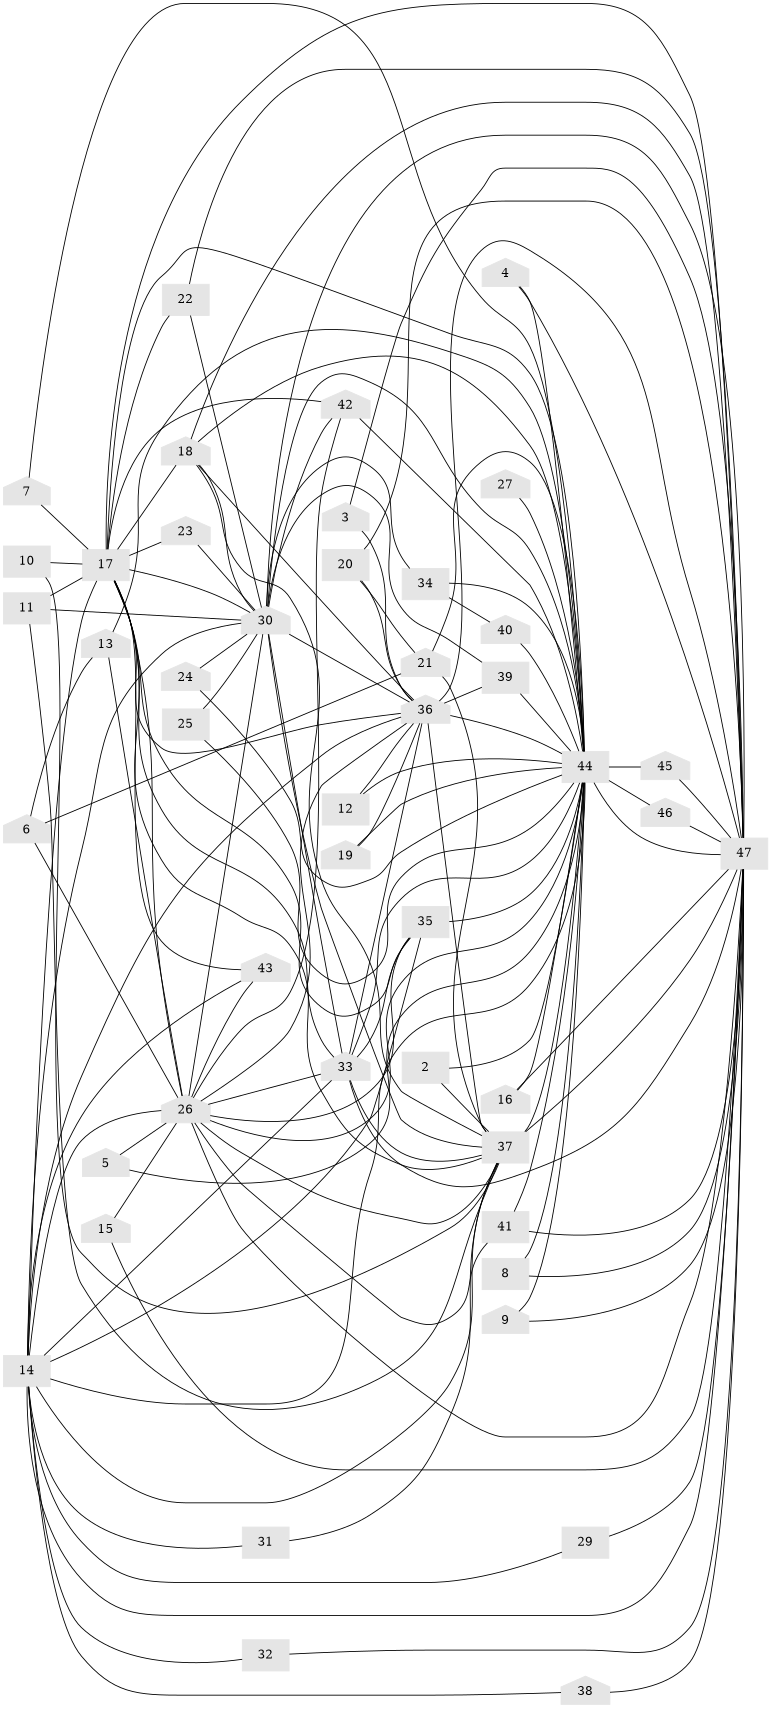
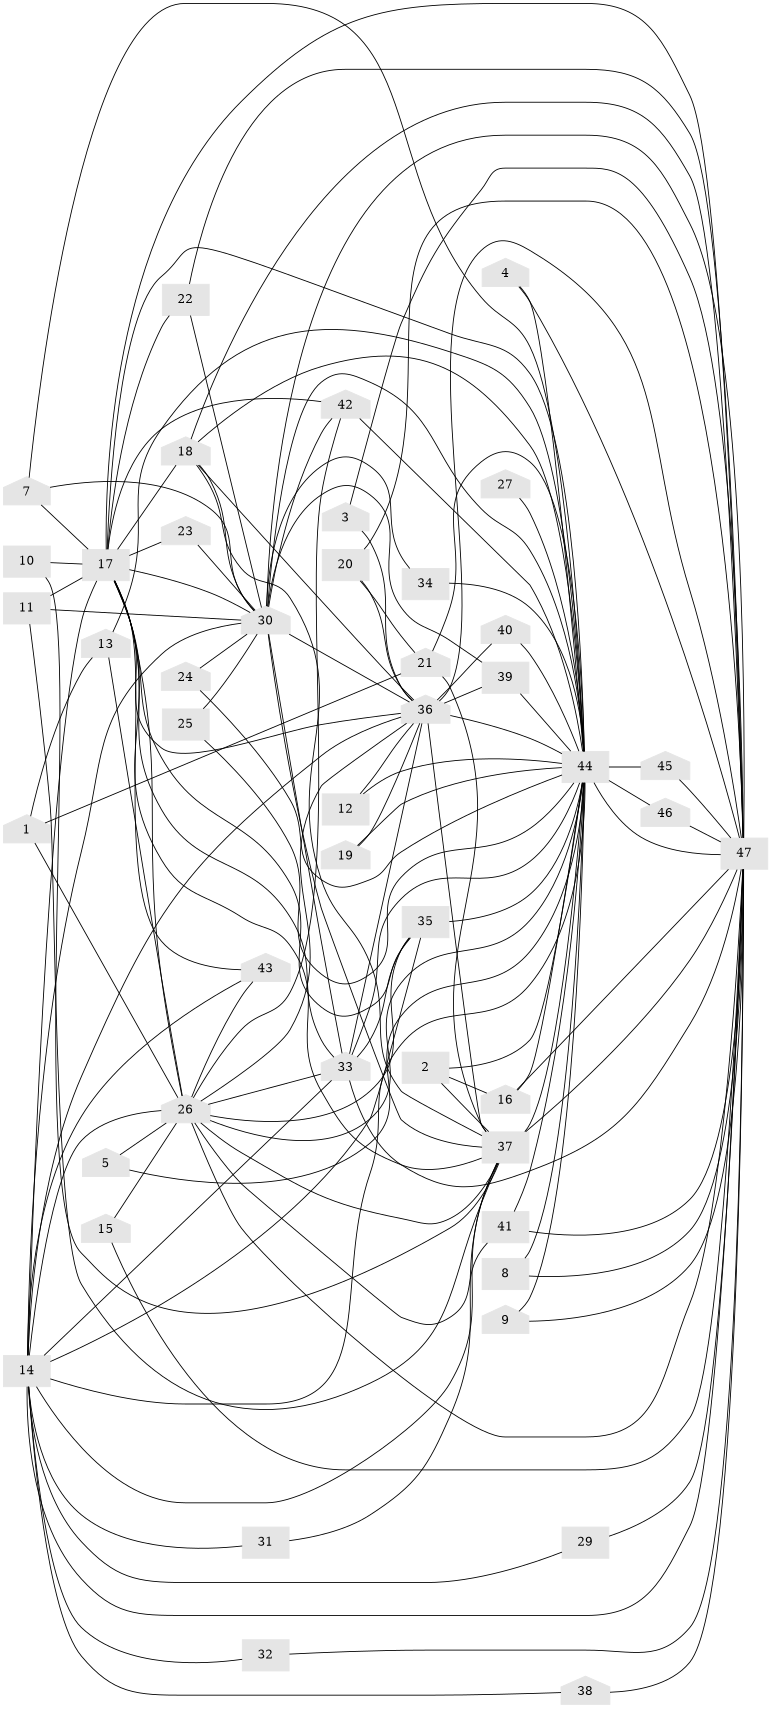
  graph {
    rankdir=LR
    node [color=gray90 shape=house style=filled]
    edge [weight=1.0]
    14 [shape=box]
    17 [shape=box]
    37 [shape=box]
    44 [shape=box]
    36
    47 [shape=box]
    26
    30
    29 [shape=box]
    31 [shape=box]
    32 [shape=box]
    33
    35 [shape=box]
    38
    43
    18
    22 [shape=box]
    23
    42
    2 [shape=box]
    16
    45
    46
    3
    39 [shape=box]
    40
    4
    5
    41 [shape=box]
-   6
+   6 [label=1]
    13
    21
    7
    8 [shape=box]
    9
    10 [shape=box]
    11 [shape=box]
    34 [shape=box]
    12 [shape=box]
    15
    19
    20 [shape=box]
    24
    25 [shape=box]
    27
    14 -- 17
    14 -- 37
    14 -- 44 [weight=2.0]
    14 -- 36
    14 -- 47
    14 -- 26 [weight=2.0]
    14 -- 30 [weight=2.0]
    14 -- 29
    14 -- 31
    14 -- 32
    14 -- 33
    14 -- 35
    14 -- 38
    14 -- 43
    17 -- 37
    17 -- 44 [weight=3.0]
    17 -- 36 [weight=2.0]
    17 -- 47
    17 -- 26 [weight=2.0]
    17 -- 30 [weight=2.0]
    17 -- 33
    17 -- 35
    17 -- 43
    17 -- 18
    17 -- 22
    17 -- 23
    17 -- 42
    37 -- 44 [weight=2.0]
    37 -- 47
    44 -- 47 [weight=3.0]
    44 -- 45
    44 -- 46
    36 -- 37
    36 -- 44 [weight=3.0]
    36 -- 47
    36 -- 39
-   34 -- 40
+   36 -- 40
    26 -- 37
    26 -- 44 [weight=2.0]
    26 -- 36
    26 -- 47 [weight=2.0]
-   26 -- 30
+   7 -- 30
    26 -- 33
    26 -- 35
    26 -- 43
    26 -- 42
    26 -- 41
    30 -- 37
    30 -- 44 [weight=2.0]
    30 -- 36 [weight=2.0]
    30 -- 47 [weight=2.0]
    30 -- 33
    30 -- 42
    30 -- 39
    30 -- 34
    29 -- 47
    31 -- 37
    32 -- 47
-   33 -- 37 [weight=2.0]
    33 -- 44 [weight=3.0]
    33 -- 36 [weight=2.0]
    33 -- 47
    33 -- 35
    35 -- 44
    38 -- 47
    18 -- 37
    18 -- 44 [weight=2.0]
    18 -- 36
    18 -- 47
    18 -- 30
    22 -- 47
    22 -- 30
    23 -- 30
    42 -- 44
    2 -- 37
    2 -- 44
+   2 -- 16
    16 -- 44
    16 -- 47
    45 -- 47
    46 -- 47
    3 -- 36
    3 -- 47
    39 -- 44
    40 -- 44
    4 -- 44
    4 -- 47
    5 -- 44
    5 -- 26
    41 -- 44
    41 -- 47
    6 -- 26
    6 -- 13
    6 -- 21
    13 -- 44 [weight=2.0]
    13 -- 26
    21 -- 37
    21 -- 44
    7 -- 17
    7 -- 44
    8 -- 44
    8 -- 47
    9 -- 44
    9 -- 47
    10 -- 17
    10 -- 37
    11 -- 17
    11 -- 37
    11 -- 30 [weight=2.0]
    34 -- 44 [weight=3.0]
    12 -- 44
    12 -- 36
    15 -- 47
    15 -- 26
    19 -- 44 [weight=2.0]
    19 -- 36
    20 -- 36
    20 -- 47
    20 -- 21
    24 -- 44
    24 -- 30
    25 -- 44
    25 -- 30
    27 -- 44 [weight=2.0]
  }
